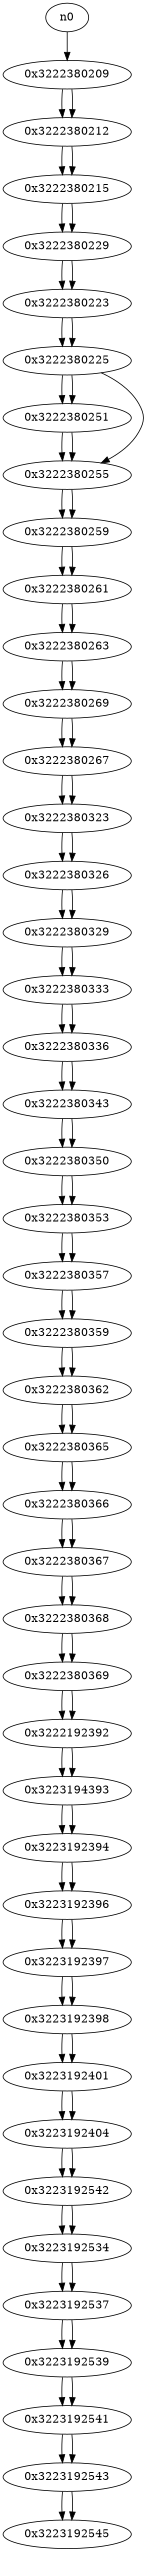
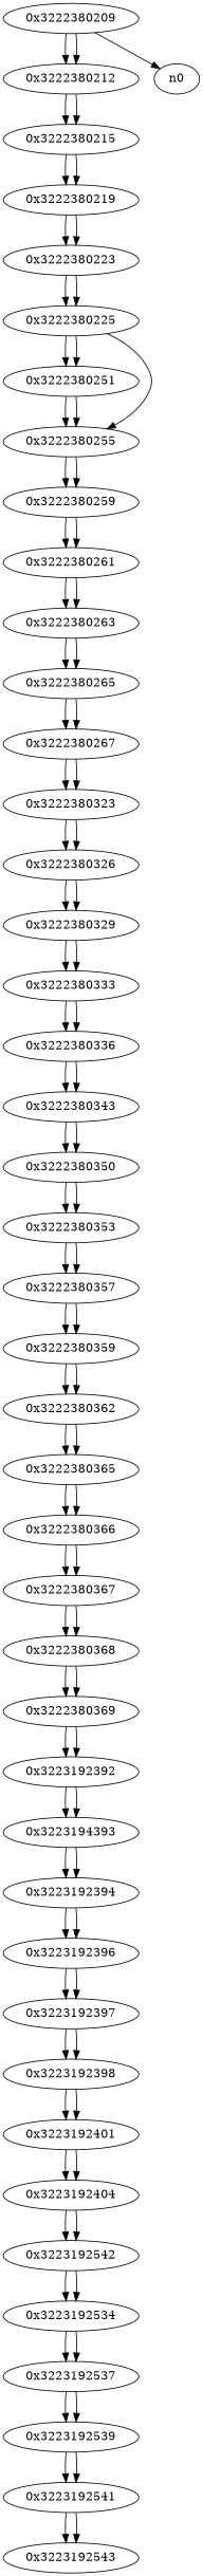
  digraph {
    n1 [label="0x3222380209"]
    n2 [label="0x3222380212"]
    n3 [label="0x3222380215"]
-   n4 [label="0x3222380229"]
+   n4 [label="0x3222380219"]
    n5 [label="0x3222380223"]
    n6 [label="0x3222380225"]
    n7 [label="0x3222380251"]
    n8 [label="0x3222380255"]
    n0
    n9 [label="0x3222380259"]
    n10 [label="0x3222380261"]
    n11 [label="0x3222380263"]
-   n12 [label="0x3222380269"]
+   n12 [label="0x3222380265"]
    n13 [label="0x3222380267"]
    n14 [label="0x3222380323"]
    n15 [label="0x3222380326"]
    n16 [label="0x3222380329"]
    n17 [label="0x3222380333"]
    n18 [label="0x3222380336"]
    n19 [label="0x3222380343"]
    n20 [label="0x3222380350"]
    n21 [label="0x3222380353"]
    n22 [label="0x3222380357"]
    n23 [label="0x3222380359"]
    n24 [label="0x3222380362"]
    n25 [label="0x3222380365"]
    n26 [label="0x3222380366"]
    n27 [label="0x3222380367"]
    n28 [label="0x3222380368"]
    n29 [label="0x3222380369"]
-   n30 [label="0x3222192392"]
+   n30 [label="0x3223192392"]
    n31 [label="0x3223194393"]
    n32 [label="0x3223192394"]
    n33 [label="0x3223192396"]
    n34 [label="0x3223192397"]
    n35 [label="0x3223192398"]
    n36 [label="0x3223192401"]
    n37 [label="0x3223192404"]
    n38 [label="0x3223192542"]
    n39 [label="0x3223192534"]
    n40 [label="0x3223192537"]
    n41 [label="0x3223192539"]
    n42 [label="0x3223192541"]
    n43 [label="0x3223192543"]
-   n44 [label="0x3223192545"]
    n1 -> n2
    n1 -> n2
    n2 -> n3
    n2 -> n3
    n3 -> n4
    n3 -> n4
    n4 -> n5
    n4 -> n5
    n5 -> n6
    n5 -> n6
    n6 -> n7
    n6 -> n7
    n6 -> n8
    n7 -> n8
    n7 -> n8
    n8 -> n9
    n8 -> n9
-   n0 -> n1
+   n1 -> n0
    n9 -> n10
    n9 -> n10
    n10 -> n11
    n10 -> n11
    n11 -> n12
    n11 -> n12
    n12 -> n13
    n12 -> n13
    n13 -> n14
    n13 -> n14
    n14 -> n15
    n14 -> n15
    n15 -> n16
    n15 -> n16
    n16 -> n17
    n16 -> n17
    n17 -> n18
    n17 -> n18
    n18 -> n19
    n18 -> n19
    n19 -> n20
    n19 -> n20
    n20 -> n21
    n20 -> n21
    n21 -> n22
    n21 -> n22
    n22 -> n23
    n22 -> n23
    n23 -> n24
    n23 -> n24
    n24 -> n25
    n24 -> n25
    n25 -> n26
    n25 -> n26
    n26 -> n27
    n26 -> n27
    n27 -> n28
    n27 -> n28
    n28 -> n29
    n28 -> n29
    n29 -> n30
    n29 -> n30
    n30 -> n31
    n30 -> n31
    n31 -> n32
    n31 -> n32
    n32 -> n33
    n32 -> n33
    n33 -> n34
    n33 -> n34
    n34 -> n35
    n34 -> n35
    n35 -> n36
    n35 -> n36
    n36 -> n37
    n36 -> n37
    n37 -> n38
    n37 -> n38
    n38 -> n39
    n38 -> n39
    n39 -> n40
    n39 -> n40
    n40 -> n41
    n40 -> n41
    n41 -> n42
    n41 -> n42
    n42 -> n43
    n42 -> n43
-   n43 -> n44
-   n43 -> n44
  }
